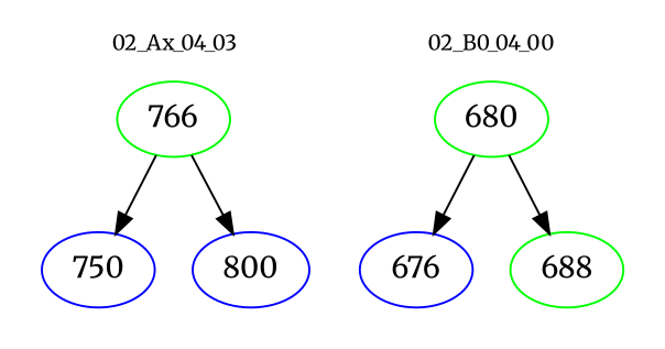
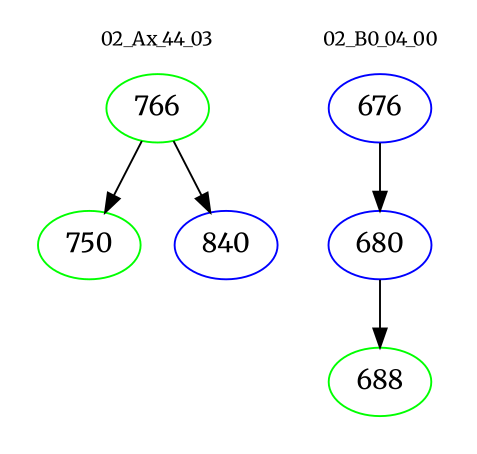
  digraph {
    fontname=Merriweather
    node [color=green fontname=Merriweather]
    edge [color=black fontname=Merriweather]
    n1 [label=766]
-   n2 [color=blue label=750]
-   n3 [color=blue label=800]
-   n4 [label=680]
+   n2 [label=750]
+   n3 [color=blue label=840]
+   n4 [color=blue label=680]
    n5 [color=blue label=676]
    n6 [label=688]
    subgraph cluster_1 {
      color=white
      fontsize=10
-     label="02_Ax_04_03"
+     label="02_Ax_44_03"
      n1
      n2
      n3
    }
    subgraph cluster_2 {
      color=white
      fontsize=10
      label="02_B0_04_00"
      n4
      n5
      n6
    }
    n1 -> n2
    n1 -> n3
-   n4 -> n5
+   n5 -> n4
    n4 -> n6
  }
